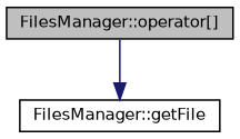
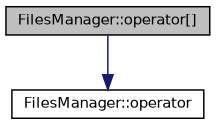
  digraph {
    rankdir=TB
    node [color=black fontname=Helvetica fontsize=10 shape=record style=filled]
    n1 [fillcolor=grey75 fontcolor=black height=0.2 label="FilesManager::operator[]" width=0.4]
-   n2 [fillcolor=white height=0.2 label="FilesManager::getFile" width=0.4]
+   n2 [fillcolor=white height=0.2 label="FilesManager::operator" width=0.4]
    n1 -> n2 [color=midnightblue fontname=Helvetica fontsize=10 labelfontname=Helvetica labelfontsize=10 style=solid]
  }
